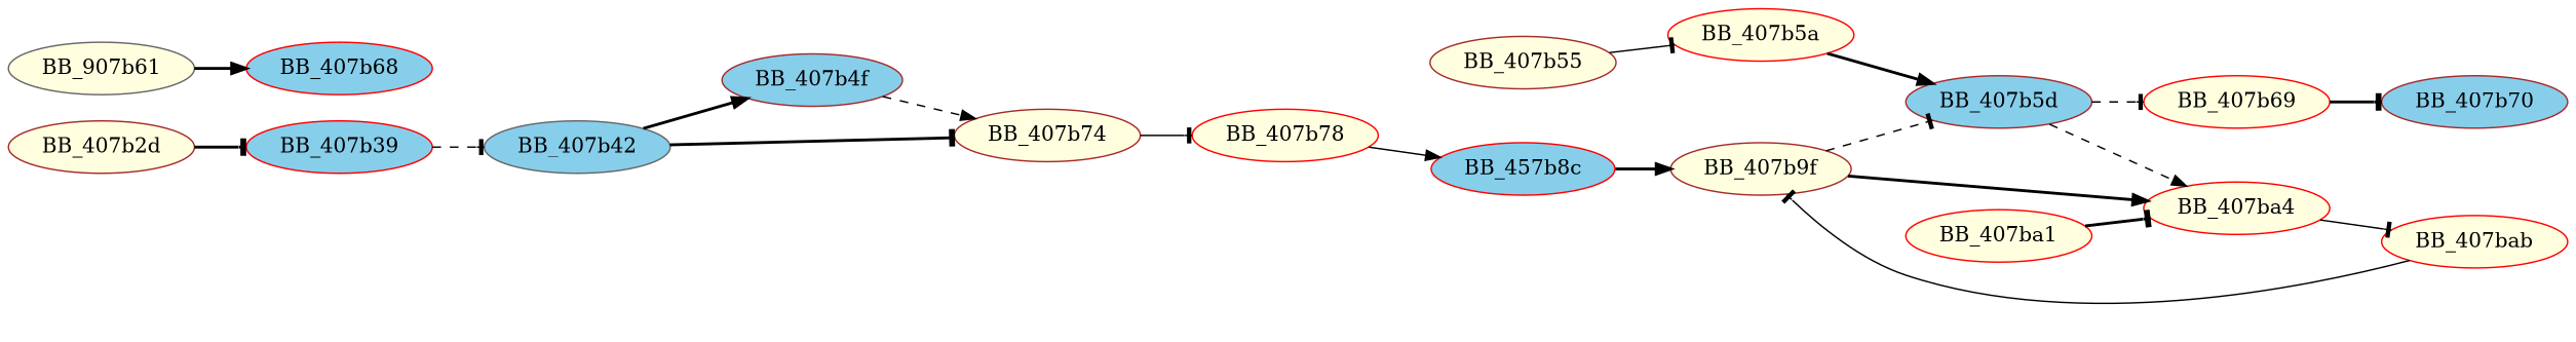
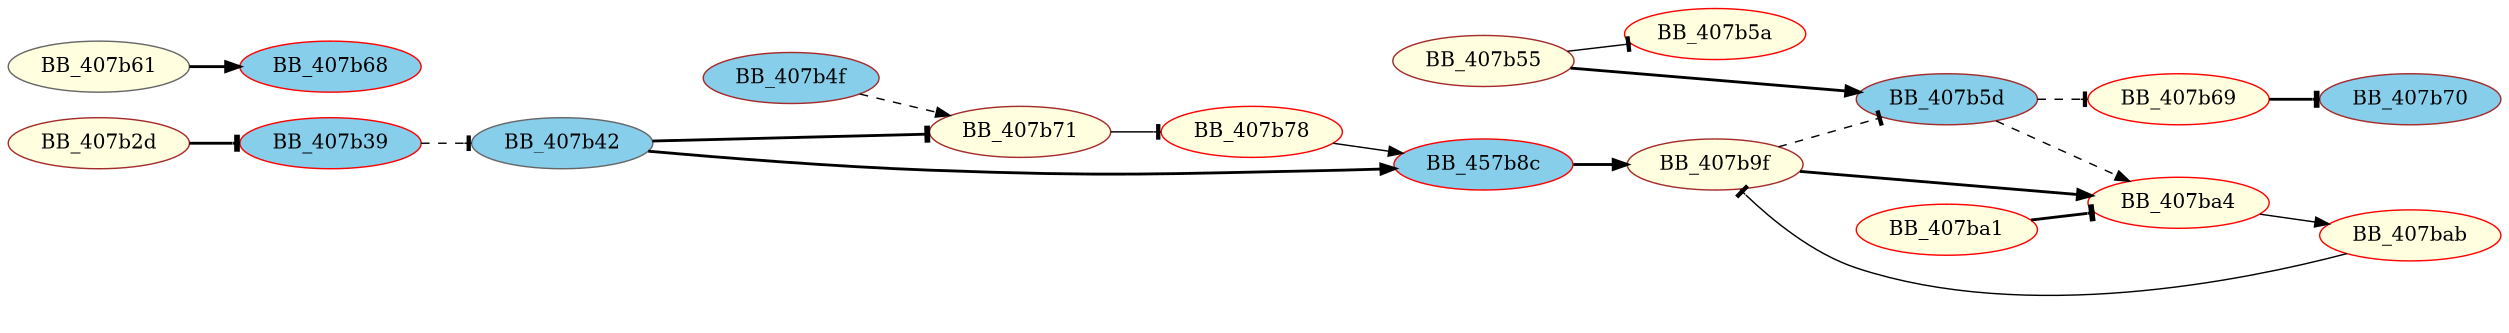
  digraph {
    rankdir=LR
    node [color=red fillcolor=lightyellow style=filled]
    edge [arrowhead=tee style=bold]
    BB_407b2d [color=brown]
    BB_407b39 [fillcolor=skyblue]
    BB_407b42 [color=gray40 fillcolor=skyblue]
    BB_407b4f [color=brown fillcolor=skyblue]
-   BB_407b71 [color=brown label=BB_407b74]
+   BB_407b71 [color=brown]
    BB_407b78
    BB_407b55 [color=brown]
    BB_407b5a
    n9 [fillcolor=skyblue label=BB_457b8c]
    BB_407b5d [color=brown fillcolor=skyblue]
    BB_407b69
    BB_407ba4
-   BB_407b61 [color=gray40 label=BB_907b61]
+   BB_407b61 [color=gray40]
    BB_407b68 [fillcolor=skyblue]
    BB_407b70 [color=brown fillcolor=skyblue]
    BB_407b9f [color=brown]
    BB_407bab
    BB_407ba1
    BB_407b2d -> BB_407b39
    BB_407b39 -> BB_407b42 [style=dashed]
-   BB_407b42 -> BB_407b4f [arrowhead=normal]
+   BB_407b42 -> n9 [arrowhead=normal]
    BB_407b42 -> BB_407b71
    BB_407b4f -> BB_407b71 [arrowhead=normal style=dashed]
    BB_407b71 -> BB_407b78 [style=solid]
    BB_407b78 -> n9 [arrowhead=normal style=solid]
    BB_407b55 -> BB_407b5a [style=solid]
-   BB_407b5a -> BB_407b5d [arrowhead=normal]
+   BB_407b55 -> BB_407b5d [arrowhead=normal]
    n9 -> BB_407b9f [arrowhead=normal]
    BB_407b5d -> BB_407b69 [style=dashed]
    BB_407b5d -> BB_407ba4 [arrowhead=normal style=dashed]
    BB_407b69 -> BB_407b70
-   BB_407ba4 -> BB_407bab [style=solid]
+   BB_407ba4 -> BB_407bab [arrowhead=normal style=solid]
    BB_407b61 -> BB_407b68 [arrowhead=normal]
    BB_407b9f -> BB_407b5d [style=dashed]
    BB_407b9f -> BB_407ba4 [arrowhead=normal]
    BB_407bab -> BB_407b9f [style=solid]
    BB_407ba1 -> BB_407ba4
  }
